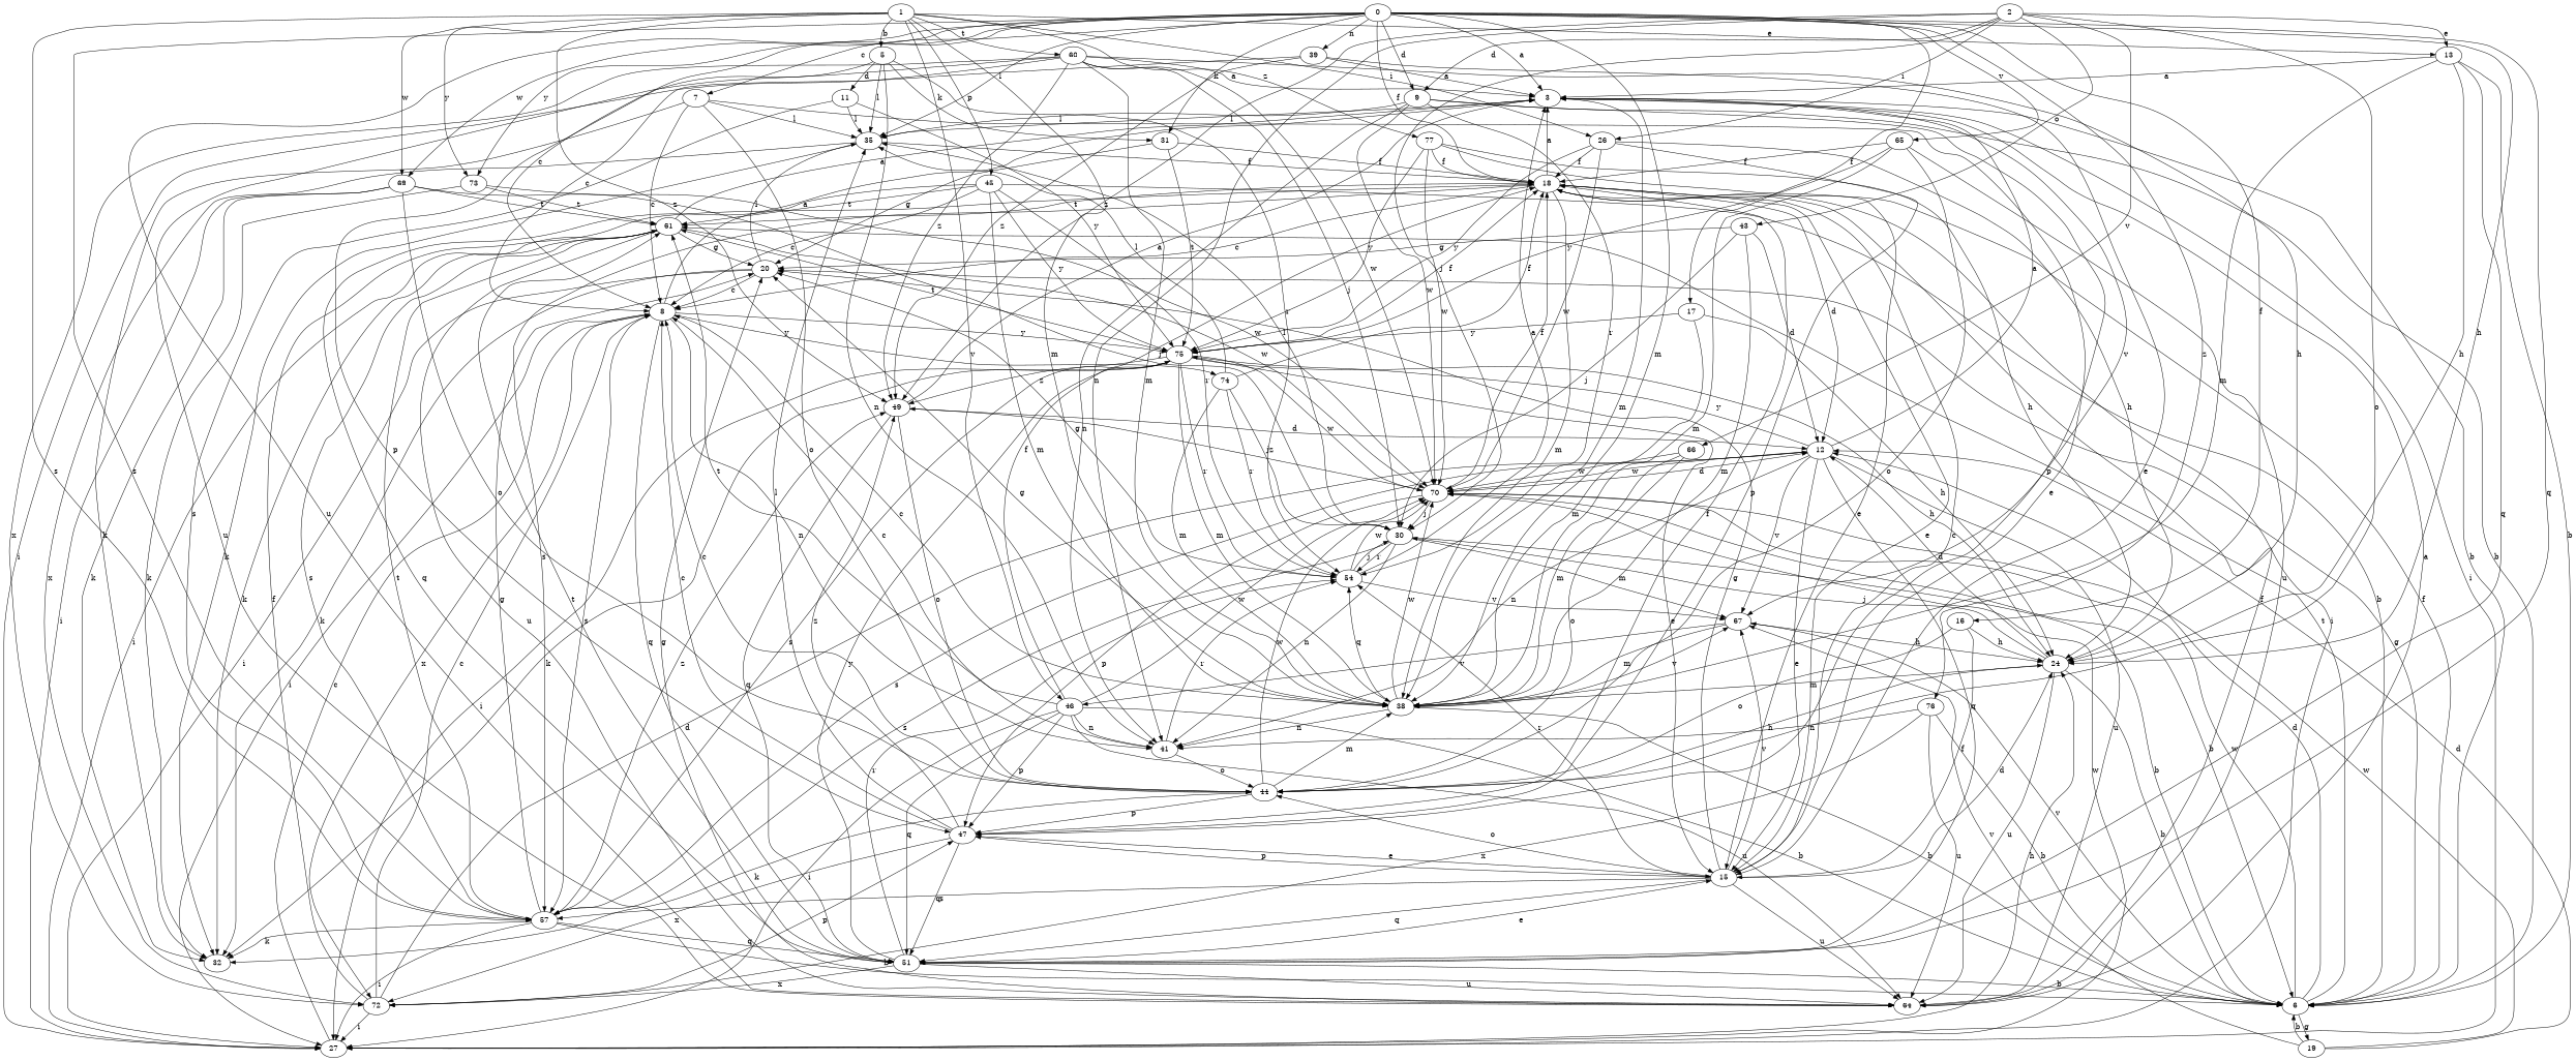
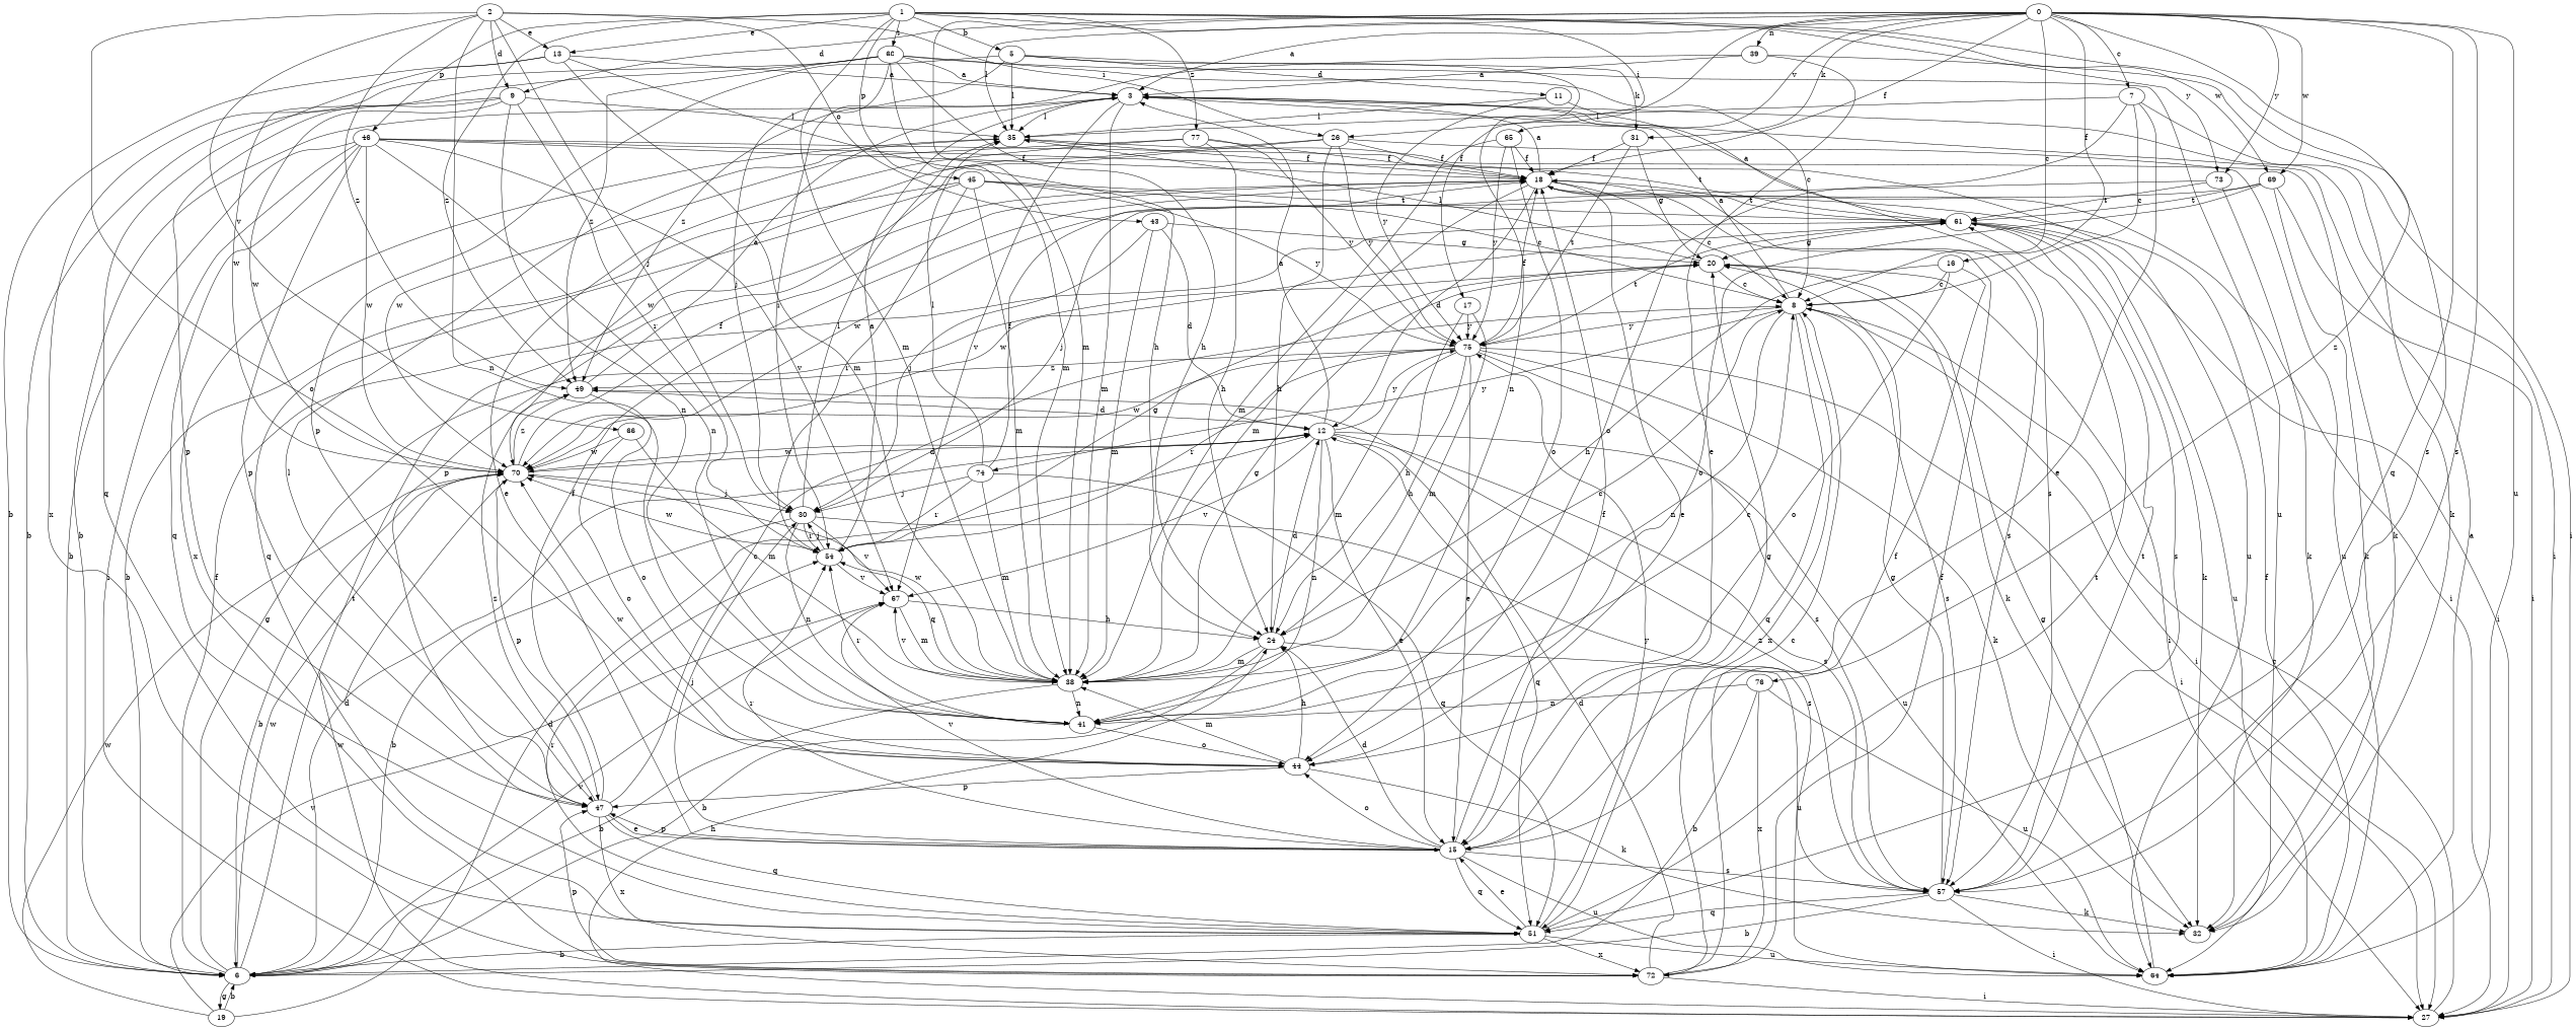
  strict digraph {
    0
    3
    7
    8
    9
    16
    17
    18
    24
    31
    35
    38
    39
    51
    57
    64
    65
    69
    73
    76
    6
    27
    67
    44
    15
    32
    41
    72
    74
    75
    47
    54
    70
    12
    61
    20
    n37 [label=49]
    30
    1
    5
    13
    26
    45
    46
    60
    77
    11
    2
    43
    66
    19
    0 -> 3 [label=a]
    0 -> 7 [label=c]
    0 -> 8 [label=c]
    0 -> 9 [label=d]
    0 -> 16 [label=f]
    0 -> 17 [label=f]
    0 -> 18 [label=f]
-   0 -> 24 [label=h]
    0 -> 31 [label=k]
    0 -> 35 [label=l]
    0 -> 38 [label=m]
    0 -> 39 [label=n]
    0 -> 51 [label=q]
    0 -> 57 [label=s]
    0 -> 64 [label=u]
    0 -> 65 [label=v]
    0 -> 69 [label=w]
    0 -> 73 [label=y]
    0 -> 76 [label=z]
    3 -> 35 [label=l]
    3 -> 38 [label=m]
    3 -> 6 [label=b]
    3 -> 27 [label=i]
    3 -> 67 [label=v]
    7 -> 8 [label=c]
    7 -> 35 [label=l]
    7 -> 44 [label=o]
    7 -> 15 [label=e]
    7 -> 32 [label=k]
    8 -> 3 [label=a]
    8 -> 51 [label=q]
    8 -> 57 [label=s]
    8 -> 27 [label=i]
    8 -> 41 [label=n]
    8 -> 72 [label=x]
    8 -> 74 [label=y]
    8 -> 75 [label=y]
    9 -> 35 [label=l]
    9 -> 6 [label=b]
    9 -> 41 [label=n]
    9 -> 47 [label=p]
    9 -> 54 [label=r]
    9 -> 70 [label=w]
    16 -> 24 [label=h]
    16 -> 44 [label=o]
    16 -> 15 [label=f]
    17 -> 24 [label=h]
    17 -> 38 [label=m]
    17 -> 75 [label=y]
    18 -> 3 [label=a]
    18 -> 8 [label=c]
    18 -> 38 [label=m]
    18 -> 57 [label=s]
    18 -> 27 [label=i]
    18 -> 15 [label=e]
    18 -> 12 [label=d]
    18 -> 61 [label=t]
    24 -> 38 [label=m]
    24 -> 64 [label=u]
    24 -> 6 [label=b]
    24 -> 12 [label=d]
    31 -> 18 [label=f]
    31 -> 75 [label=t]
    31 -> 20 [label=g]
    35 -> 18 [label=f]
    35 -> 32 [label=k]
    35 -> 72 [label=x]
    38 -> 8 [label=c]
    38 -> 6 [label=b]
    38 -> 67 [label=v]
    38 -> 41 [label=n]
    38 -> 54 [label=q]
    38 -> 70 [label=w]
    38 -> 20 [label=g]
    39 -> 3 [label=a]
    39 -> 27 [label=i]
    39 -> 15 [label=e]
    39 -> n37 [label=z]
    51 -> 64 [label=u]
    51 -> 6 [label=b]
    51 -> 15 [label=e]
    51 -> 72 [label=x]
    51 -> 75 [label=y]
    51 -> 54 [label=r]
    51 -> 61 [label=t]
    57 -> 51 [label=q]
    57 -> 6 [label=b]
    57 -> 27 [label=i]
    57 -> 32 [label=k]
    57 -> 61 [label=t]
    57 -> 20 [label=g]
    57 -> n37 [label=z]
    64 -> 3 [label=a]
    64 -> 18 [label=f]
    64 -> 20 [label=g]
    65 -> 18 [label=f]
    65 -> 38 [label=m]
    65 -> 44 [label=o]
    65 -> 75 [label=y]
    69 -> 27 [label=i]
    69 -> 44 [label=o]
    69 -> 32 [label=k]
    69 -> 61 [label=t]
    69 -> 30 [label=j]
    73 -> 32 [label=k]
    73 -> 70 [label=w]
    73 -> 61 [label=t]
    76 -> 64 [label=u]
    76 -> 6 [label=b]
    76 -> 41 [label=n]
    76 -> 72 [label=x]
    6 -> 18 [label=f]
    6 -> 67 [label=v]
    6 -> 70 [label=w]
    6 -> 12 [label=d]
    6 -> 61 [label=t]
    6 -> 20 [label=g]
    6 -> 19 [label=g]
    27 -> 8 [label=c]
    27 -> 24 [label=h]
    27 -> 70 [label=w]
    67 -> 24 [label=h]
    67 -> 38 [label=m]
-   44 -> 8 [label=c]
+   16 -> 8 [label=c]
    44 -> 24 [label=h]
    44 -> 38 [label=m]
    44 -> 32 [label=k]
    44 -> 47 [label=p]
    44 -> 70 [label=w]
-   15 -> 18 [label=c]
+   15 -> 18 [label=f]
    15 -> 24 [label=d]
    15 -> 51 [label=q]
    15 -> 57 [label=s]
    15 -> 64 [label=u]
    15 -> 67 [label=v]
    15 -> 44 [label=o]
    15 -> 47 [label=p]
    15 -> 54 [label=r]
    15 -> 20 [label=g]
-   24 -> 30 [label=j]
+   15 -> 30 [label=j]
    41 -> 8 [label=c]
    41 -> 44 [label=o]
    41 -> 54 [label=r]
    72 -> 8 [label=c]
    72 -> 18 [label=f]
    72 -> 27 [label=i]
    72 -> 47 [label=p]
    72 -> 12 [label=d]
    74 -> 18 [label=f]
    74 -> 35 [label=l]
    74 -> 38 [label=m]
    74 -> 54 [label=r]
    74 -> 30 [label=j]
    75 -> 18 [label=f]
    75 -> 24 [label=h]
    75 -> 38 [label=m]
    75 -> 57 [label=s]
    75 -> 27 [label=i]
    75 -> 15 [label=e]
    75 -> 32 [label=k]
    75 -> 54 [label=r]
    75 -> 70 [label=w]
    75 -> 61 [label=t]
    75 -> n37 [label=z]
    47 -> 8 [label=c]
    47 -> 18 [label=f]
    47 -> 35 [label=l]
    47 -> 51 [label=q]
    47 -> 15 [label=e]
    47 -> 72 [label=x]
    47 -> n37 [label=z]
    54 -> 3 [label=a]
    54 -> 67 [label=v]
    54 -> 70 [label=w]
    54 -> 20 [label=g]
    54 -> 30 [label=j]
    70 -> 18 [label=f]
    70 -> 6 [label=b]
    70 -> 47 [label=p]
    70 -> 12 [label=d]
    70 -> n37 [label=z]
    70 -> 30 [label=j]
    12 -> 3 [label=a]
    12 -> 51 [label=q]
    12 -> 57 [label=s]
    12 -> 64 [label=u]
    12 -> 67 [label=v]
    12 -> 15 [label=e]
    12 -> 41 [label=n]
    12 -> 75 [label=y]
    12 -> 70 [label=w]
    61 -> 3 [label=a]
    61 -> 57 [label=s]
    61 -> 64 [label=u]
    61 -> 27 [label=i]
    61 -> 32 [label=k]
    61 -> 70 [label=w]
    61 -> 20 [label=g]
    20 -> 8 [label=c]
    20 -> 35 [label=l]
    20 -> 27 [label=i]
    20 -> 32 [label=k]
    n37 -> 3 [label=a]
-   n37 -> 51 [label=q]
+   74 -> 51 [label=q]
    n37 -> 44 [label=o]
    n37 -> 12 [label=d]
    30 -> 35 [label=l]
    30 -> 57 [label=s]
    30 -> 6 [label=b]
-   30 -> 67 [label=m]
+   30 -> 67 [label=v]
    30 -> 41 [label=n]
    30 -> 54 [label=r]
    1 -> 38 [label=m]
    1 -> 57 [label=s]
    1 -> 69 [label=w]
    1 -> 73 [label=y]
    1 -> n37 [label=z]
    1 -> 5 [label=b]
    1 -> 13 [label=e]
    1 -> 26 [label=i]
    1 -> 45 [label=p]
-   1 -> 46 [label=v]
+   1 -> 46 [label=p]
    1 -> 60 [label=t]
    1 -> 77 [label=z]
    5 -> 31 [label=k]
    5 -> 35 [label=l]
    5 -> 41 [label=n]
    5 -> 47 [label=p]
    5 -> 54 [label=r]
    5 -> 11 [label=d]
    13 -> 3 [label=a]
    13 -> 24 [label=h]
    13 -> 38 [label=m]
    13 -> 51 [label=q]
    13 -> 6 [label=b]
    26 -> 18 [label=f]
    26 -> 24 [label=h]
-   65 -> 64 [label=u]
+   26 -> 64 [label=u]
    26 -> 75 [label=y]
    26 -> 47 [label=p]
    26 -> 70 [label=w]
    45 -> 8 [label=c]
    45 -> 38 [label=m]
    45 -> 51 [label=q]
    45 -> 6 [label=b]
    45 -> 75 [label=y]
    45 -> 54 [label=r]
    45 -> 61 [label=t]
    46 -> 18 [label=f]
    46 -> 51 [label=q]
    46 -> 64 [label=u]
    46 -> 6 [label=b]
    46 -> 27 [label=i]
-   67 -> 46 [label=v]
+   46 -> 67 [label=v]
    46 -> 41 [label=n]
    46 -> 47 [label=p]
    46 -> 70 [label=w]
    46 -> 61 [label=t]
    60 -> 3 [label=a]
    60 -> 8 [label=c]
    60 -> 24 [label=h]
    60 -> 38 [label=m]
    60 -> 64 [label=u]
    60 -> 72 [label=x]
    60 -> 70 [label=w]
    60 -> n37 [label=z]
    60 -> 30 [label=j]
    77 -> 18 [label=f]
    77 -> 24 [label=h]
    77 -> 15 [label=e]
    77 -> 75 [label=y]
    77 -> 70 [label=w]
    11 -> 35 [label=l]
    11 -> 57 [label=s]
    11 -> 75 [label=y]
    2 -> 9 [label=d]
    2 -> 44 [label=o]
    2 -> 41 [label=n]
    2 -> n37 [label=z]
    2 -> 30 [label=j]
    2 -> 13 [label=e]
    2 -> 26 [label=i]
    2 -> 43 [label=o]
    2 -> 66 [label=v]
    43 -> 38 [label=m]
    43 -> 12 [label=d]
    43 -> 20 [label=g]
    43 -> 30 [label=j]
    66 -> 38 [label=m]
    66 -> 44 [label=o]
    66 -> 70 [label=w]
    19 -> 6 [label=b]
    19 -> 67 [label=v]
    19 -> 70 [label=w]
    19 -> 12 [label=d]
  }
